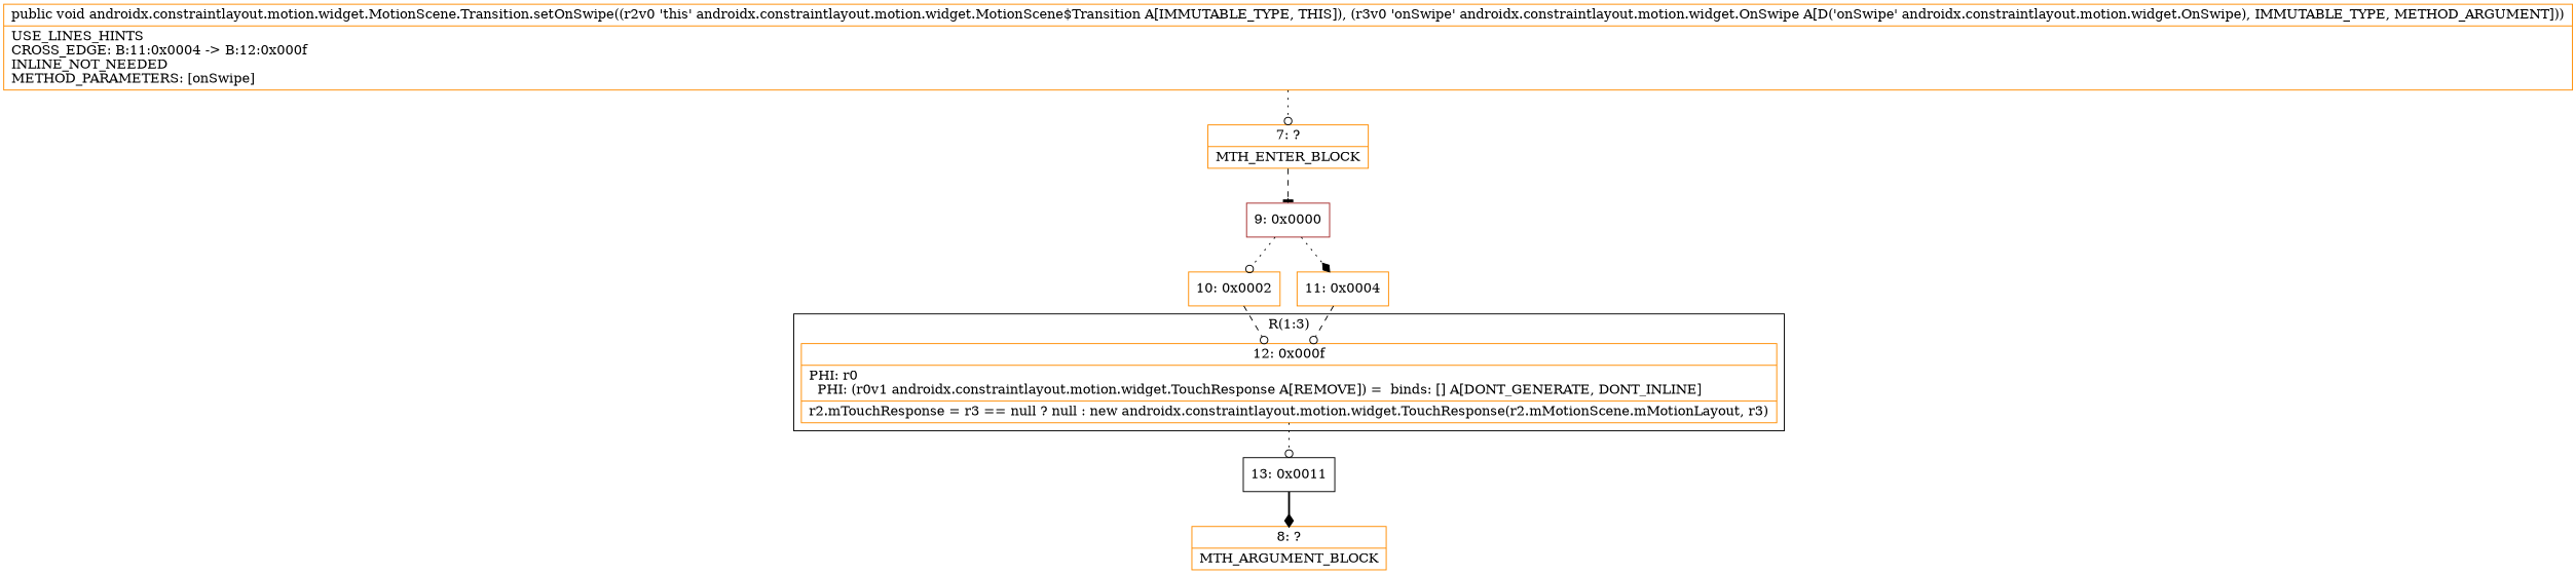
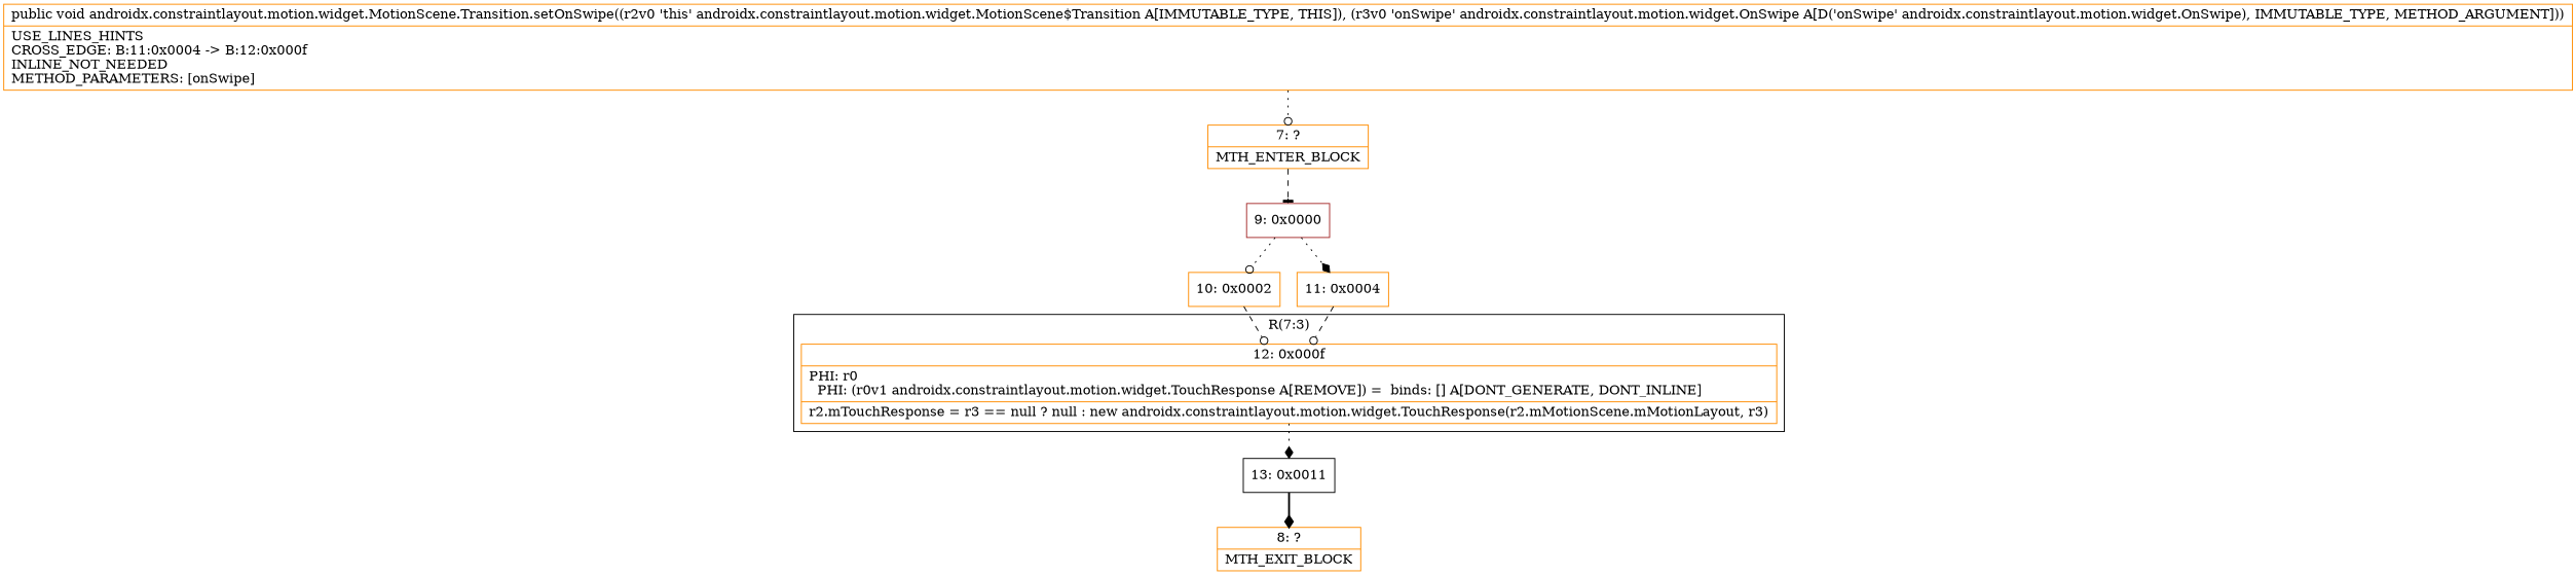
  digraph {
    node [color=darkorange shape=record]
    edge [arrowhead=odot style=dotted]
    n1 [label="{12\:\ 0x000f|PHI: r0 \l  PHI: (r0v1 androidx.constraintlayout.motion.widget.TouchResponse A[REMOVE]) =  binds: [] A[DONT_GENERATE, DONT_INLINE]\l|r2.mTouchResponse = r3 == null ? null : new androidx.constraintlayout.motion.widget.TouchResponse(r2.mMotionScene.mMotionLayout, r3)\l}"]
    n2 [color=black label="{13\:\ 0x0011}"]
-   n3 [label="{8\:\ ?|MTH_ARGUMENT_BLOCK\l}"]
+   n3 [label="{8\:\ ?|MTH_EXIT_BLOCK\l}"]
    n4 [label="{7\:\ ?|MTH_ENTER_BLOCK\l}"]
    n5 [color=brown label="{9\:\ 0x0000}"]
    n6 [label="{10\:\ 0x0002}"]
    n7 [label="{11\:\ 0x0004}"]
    n8 [label="{public void androidx.constraintlayout.motion.widget.MotionScene.Transition.setOnSwipe((r2v0 'this' androidx.constraintlayout.motion.widget.MotionScene$Transition A[IMMUTABLE_TYPE, THIS]), (r3v0 'onSwipe' androidx.constraintlayout.motion.widget.OnSwipe A[D('onSwipe' androidx.constraintlayout.motion.widget.OnSwipe), IMMUTABLE_TYPE, METHOD_ARGUMENT]))  | USE_LINES_HINTS\lCROSS_EDGE: B:11:0x0004 \-\> B:12:0x000f\lINLINE_NOT_NEEDED\lMETHOD_PARAMETERS: [onSwipe]\l}"]
    subgraph cluster_1 {
-     label="R(1:3)"
+     label="R(7:3)"
      n1
    }
-   n1 -> n2
+   n1 -> n2 [arrowhead=diamond]
    n2 -> n3 [arrowhead=diamond style=bold]
    n4 -> n5 [arrowhead=tee style=dashed]
    n5 -> n6
    n5 -> n7 [arrowhead=diamond]
    n6 -> n1 [style=dashed]
    n7 -> n1 [style=dashed]
    n8 -> n4
  }
